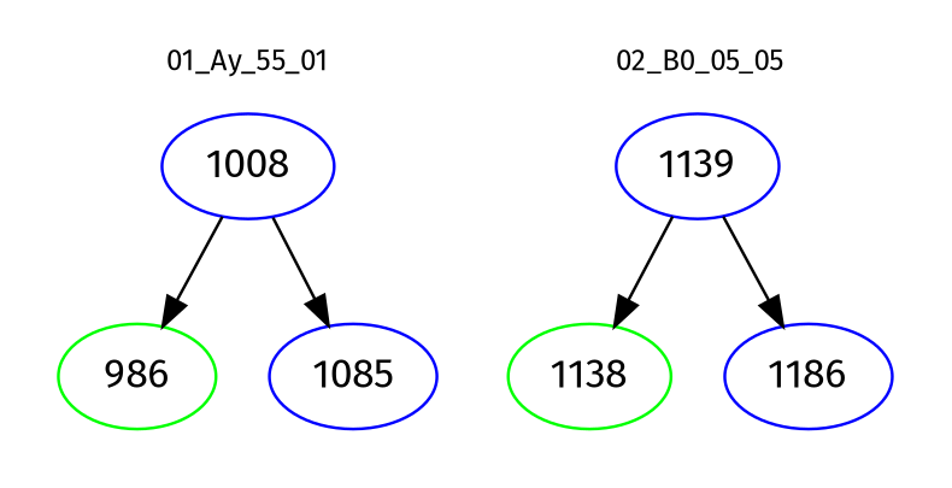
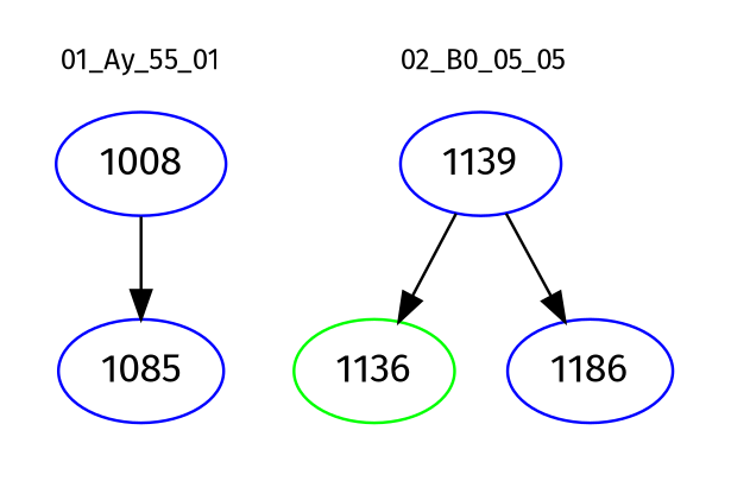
  digraph {
    fontname="Fira Sans"
    node [color=blue fontname="Fira Sans"]
    edge [color=black fontname="Fira Sans"]
    n1 [label=1008]
-   n2 [color=green label=986]
    n3 [label=1085]
    n4 [label=1139]
-   n5 [color=green label=1138]
+   n5 [color=green label=1136]
    n6 [label=1186]
    subgraph cluster_1 {
      color=white
      fontsize=10
      label="01_Ay_55_01"
      n1
-     n2
      n3
    }
    subgraph cluster_2 {
      color=white
      fontsize=10
      label="02_B0_05_05"
      n4
      n5
      n6
    }
-   n1 -> n2
    n1 -> n3
    n4 -> n5
    n4 -> n6
  }
